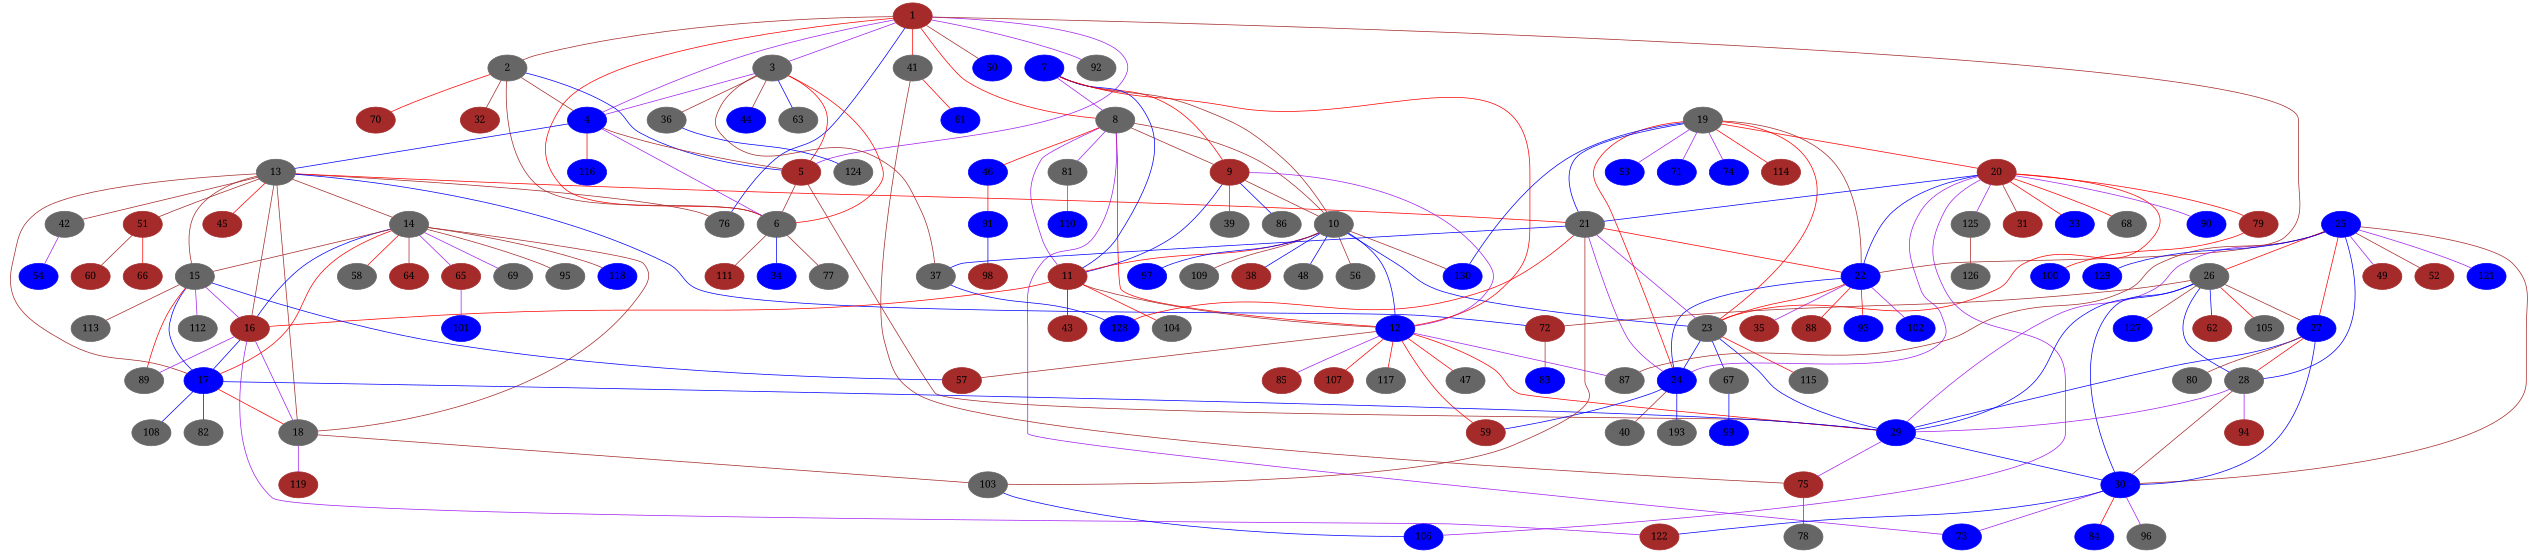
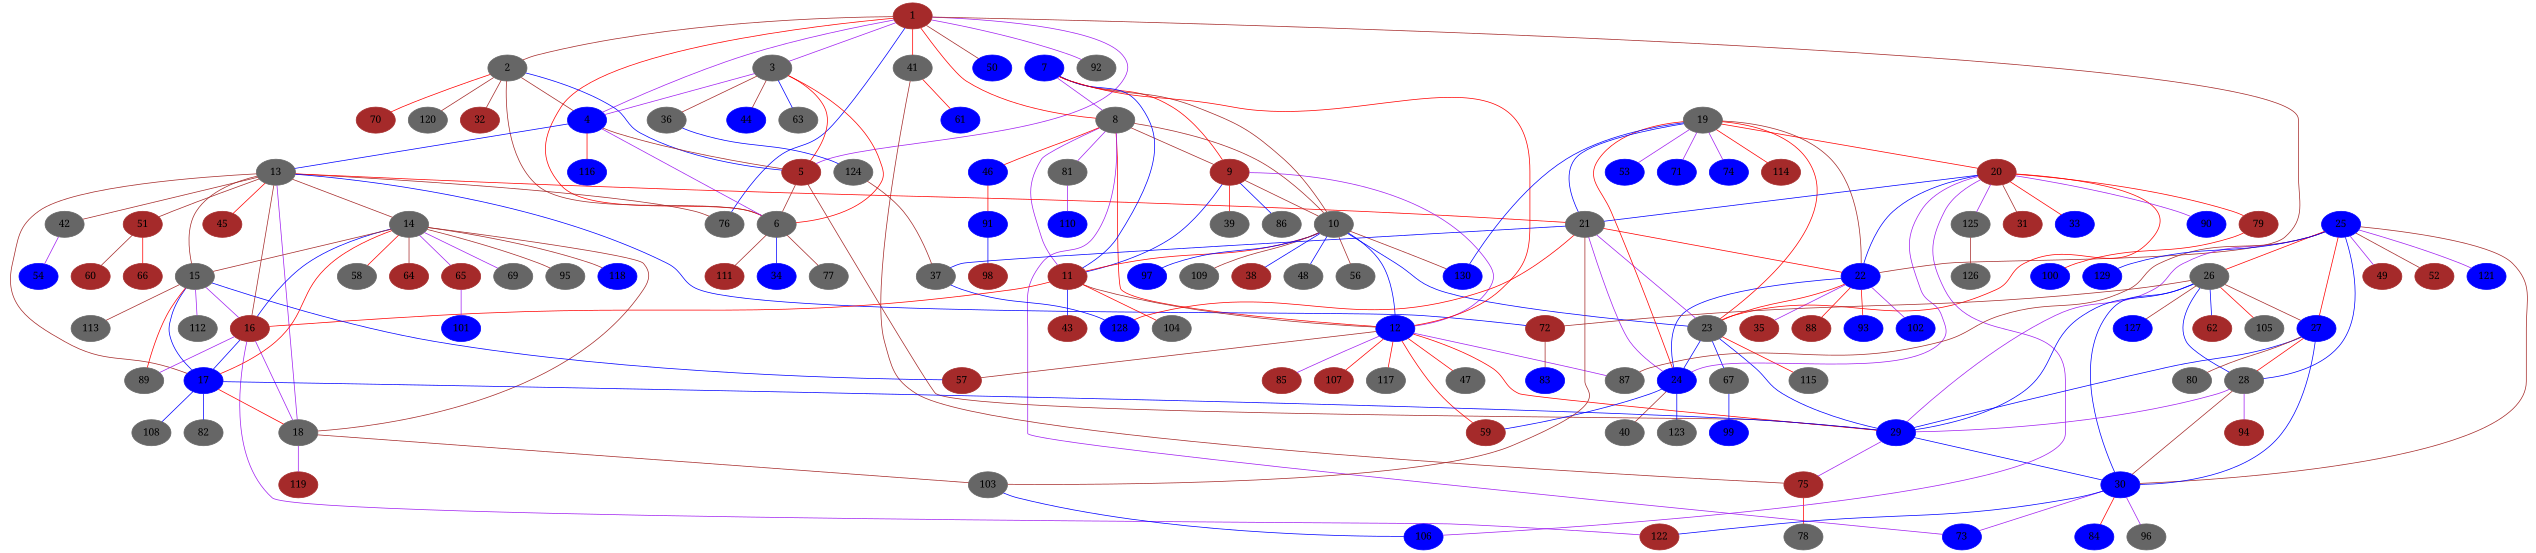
  graph {
    fontname="Noto Serif"
    node [color=gray40 fontname="Noto Serif" style=filled]
    edge [color=brown fontname="Noto Serif"]
    1 [color=brown]
    2
    3
    4 [color=blue]
    5 [color=brown]
    6
    8
    22 [color=blue]
    41
    50 [color=blue]
    76
    92
    32 [color=brown]
    70 [color=brown]
+   120
    36
    37
    44 [color=blue]
    63
    13
    116 [color=blue]
    29 [color=blue]
    34 [color=blue]
    77
    111 [color=brown]
    9 [color=brown]
    10
    11 [color=brown]
    12 [color=blue]
    46 [color=blue]
    73 [color=blue]
    81
    23
    24 [color=blue]
    35 [color=brown]
    88 [color=brown]
    93 [color=blue]
    102 [color=blue]
    75 [color=brown]
    61 [color=blue]
    124
    128 [color=blue]
    16 [color=brown]
    14
    15
    17 [color=blue]
    18
    21
    42
    45 [color=brown]
    51 [color=brown]
    72 [color=brown]
    30 [color=blue]
    7 [color=blue]
    39
    86
    38 [color=brown]
    48
    56
    97 [color=blue]
    109
    130 [color=blue]
    43 [color=brown]
    104
    47
    57 [color=brown]
    59 [color=brown]
    85 [color=brown]
    87
    107 [color=brown]
    117
    91 [color=blue]
    110 [color=blue]
    67
    115
    89
    122 [color=brown]
    58
    64 [color=brown]
    65 [color=brown]
    69
    95
    118 [color=blue]
    112
    113
    82
    108
    103
    119 [color=brown]
    54 [color=blue]
    60 [color=brown]
    66 [color=brown]
    83 [color=blue]
    101 [color=blue]
    106 [color=blue]
    19
    20 [color=brown]
    53 [color=blue]
    71 [color=blue]
    74 [color=blue]
    114 [color=brown]
    31 [color=brown]
    33 [color=blue]
-   68
    79 [color=brown]
    90 [color=blue]
    125
    40
-   123 [label=193]
+   123
    100 [color=blue]
    126
    99 [color=blue]
    25 [color=blue]
    26
    27 [color=blue]
    28
    49 [color=brown]
    52 [color=brown]
    121 [color=blue]
    129 [color=blue]
    62 [color=brown]
    105
    127 [color=blue]
    80
    94 [color=brown]
    84 [color=blue]
    96
    78
    98 [color=brown]
    1 -- 2
    1 -- 3 [color=purple]
    1 -- 4 [color=purple]
    1 -- 5 [color=purple]
    1 -- 6 [color=red]
    1 -- 8 [color=red]
    1 -- 22
    1 -- 41 [color=red]
    1 -- 50
    1 -- 76 [color=blue]
    1 -- 92 [color=purple]
    2 -- 4
    2 -- 5 [color=blue]
    2 -- 6
    2 -- 32
    2 -- 70 [color=red]
+   2 -- 120
    3 -- 4 [color=purple]
    3 -- 5 [color=red]
    3 -- 6 [color=red]
    3 -- 36
-   3 -- 37
+   124 -- 37
    3 -- 44
    3 -- 63 [color=blue]
    4 -- 5
    4 -- 6 [color=purple]
    4 -- 13 [color=blue]
    4 -- 116 [color=red]
    5 -- 6
    5 -- 29
    6 -- 34 [color=blue]
    6 -- 77
    6 -- 111
    8 -- 9
    8 -- 10
    8 -- 11 [color=purple]
    8 -- 12 [color=red]
    8 -- 46 [color=red]
    8 -- 73 [color=purple]
    8 -- 81 [color=purple]
    22 -- 23 [color=red]
    22 -- 24 [color=blue]
    22 -- 35 [color=purple]
    22 -- 88 [color=red]
    22 -- 93 [color=red]
    22 -- 102 [color=purple]
    41 -- 75
    41 -- 61 [color=red]
    36 -- 124 [color=blue]
    37 -- 128 [color=blue]
    13 -- 76
    13 -- 16
    13 -- 14
    13 -- 15
    13 -- 17
-   13 -- 18
+   13 -- 18 [color=purple]
    13 -- 21 [color=red]
    13 -- 42
    13 -- 45 [color=red]
    13 -- 51
    13 -- 72 [color=blue]
    29 -- 75 [color=purple]
    29 -- 30 [color=blue]
    9 -- 10
    9 -- 11 [color=blue]
    9 -- 12 [color=purple]
    9 -- 39 [color=red]
    9 -- 86 [color=blue]
    10 -- 11 [color=red]
    10 -- 12 [color=blue]
    10 -- 23 [color=blue]
    10 -- 38 [color=blue]
    10 -- 48 [color=blue]
    10 -- 56
    10 -- 97 [color=blue]
    10 -- 109
    10 -- 130
    11 -- 12
    11 -- 16 [color=red]
    11 -- 43 [color=blue]
    11 -- 104 [color=red]
    12 -- 29 [color=red]
    12 -- 47 [color=red]
    12 -- 57
    12 -- 59 [color=red]
    12 -- 85 [color=purple]
    12 -- 87 [color=purple]
    12 -- 107 [color=red]
    12 -- 117 [color=red]
    46 -- 91 [color=red]
    81 -- 110 [color=purple]
    23 -- 29 [color=blue]
    23 -- 24 [color=blue]
    23 -- 67 [color=blue]
    23 -- 115 [color=red]
    24 -- 59 [color=blue]
    24 -- 40
    24 -- 123 [color=blue]
    75 -- 78 [color=red]
    16 -- 17 [color=blue]
    16 -- 18 [color=purple]
    16 -- 89 [color=purple]
    16 -- 122 [color=purple]
    14 -- 16 [color=blue]
    14 -- 15
    14 -- 17 [color=red]
    14 -- 18
    14 -- 58 [color=red]
    14 -- 64
    14 -- 65 [color=purple]
    14 -- 69 [color=purple]
    14 -- 95
    14 -- 118
    15 -- 16 [color=purple]
    15 -- 17 [color=blue]
    15 -- 57 [color=blue]
    15 -- 89 [color=red]
    15 -- 112 [color=purple]
    15 -- 113
    17 -- 29 [color=blue]
    17 -- 18 [color=red]
    17 -- 82 [color=blue]
    17 -- 108 [color=blue]
    18 -- 103
    18 -- 119 [color=purple]
    21 -- 22 [color=red]
    21 -- 37 [color=blue]
    21 -- 23 [color=purple]
    21 -- 24 [color=purple]
    21 -- 128 [color=red]
    21 -- 103
    42 -- 54 [color=purple]
    51 -- 60
    51 -- 66 [color=red]
    72 -- 83
    30 -- 73 [color=purple]
    30 -- 122 [color=blue]
    30 -- 84 [color=red]
    30 -- 96 [color=purple]
    7 -- 8 [color=purple]
    7 -- 9 [color=red]
    7 -- 10
    7 -- 11 [color=blue]
    7 -- 12 [color=red]
    91 -- 98 [color=blue]
    67 -- 99 [color=blue]
    65 -- 101 [color=purple]
    103 -- 106 [color=blue]
    19 -- 22
    19 -- 23 [color=red]
    19 -- 24 [color=red]
    19 -- 21 [color=blue]
    19 -- 130 [color=blue]
    19 -- 20 [color=red]
    19 -- 53 [color=purple]
    19 -- 71 [color=purple]
    19 -- 74 [color=purple]
    19 -- 114 [color=red]
    20 -- 22 [color=blue]
    20 -- 23 [color=red]
    20 -- 24 [color=purple]
    20 -- 21 [color=blue]
    20 -- 106 [color=purple]
    20 -- 31
    20 -- 33 [color=red]
-   20 -- 68 [color=red]
    20 -- 79 [color=red]
    20 -- 90 [color=purple]
    20 -- 125 [color=purple]
    79 -- 100 [color=red]
    125 -- 126
    25 -- 29 [color=purple]
    25 -- 30
    25 -- 87
    25 -- 26 [color=red]
    25 -- 27 [color=red]
    25 -- 28 [color=blue]
    25 -- 49 [color=purple]
    25 -- 52
    25 -- 121 [color=purple]
    25 -- 129 [color=blue]
    26 -- 29 [color=blue]
    26 -- 72
    26 -- 30 [color=blue]
    26 -- 27
    26 -- 28 [color=blue]
    26 -- 62 [color=blue]
    26 -- 105 [color=red]
    26 -- 127
    27 -- 29 [color=blue]
    27 -- 30 [color=blue]
    27 -- 28 [color=red]
    27 -- 80
    28 -- 29 [color=purple]
    28 -- 30
    28 -- 94 [color=purple]
  }
